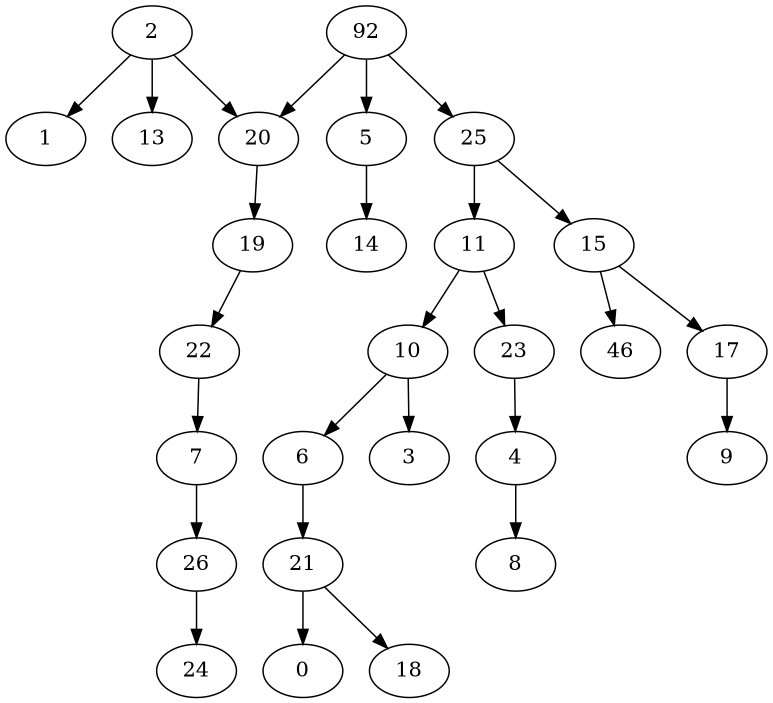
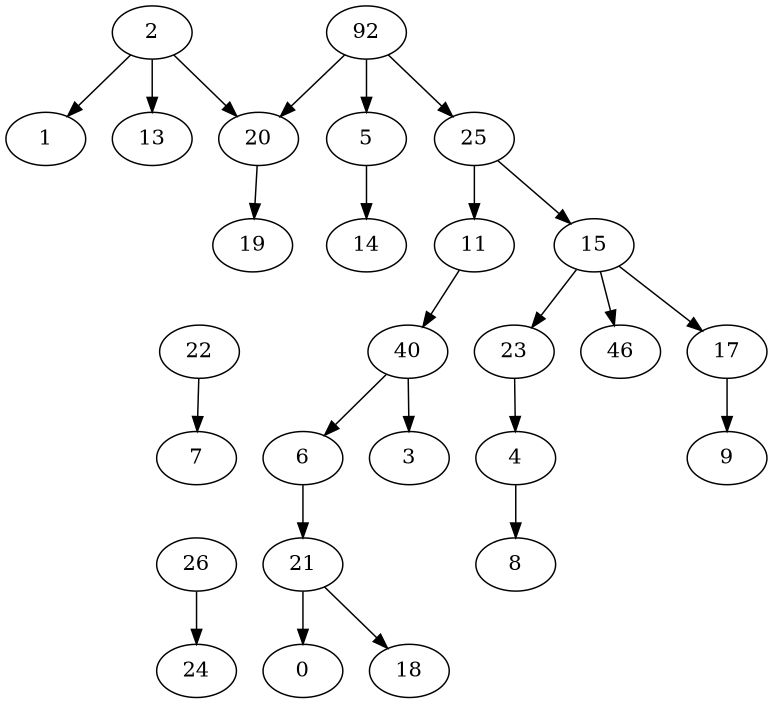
  strict digraph {
    2
    1
    13
    20
    4
    8
    5
    14
    6
    21
    0
    18
    7
    26
    24
-   10
+   10 [label=40]
    3
    11
    n19 [label=92]
    25
    19
    15
    22
    n24 [label=46]
    17
    23
    9
    2 -> 1
    2 -> 13
    2 -> 20
    20 -> 19
    4 -> 8
    5 -> 14
    6 -> 21
    21 -> 0
    21 -> 18
-   7 -> 26
    26 -> 24
    10 -> 6
    10 -> 3
    11 -> 10
    n19 -> 20
    n19 -> 5
    n19 -> 25
    25 -> 11
    25 -> 15
-   19 -> 22
    15 -> n24
    15 -> 17
-   11 -> 23
+   15 -> 23
    22 -> 7
    17 -> 9
    23 -> 4
  }
